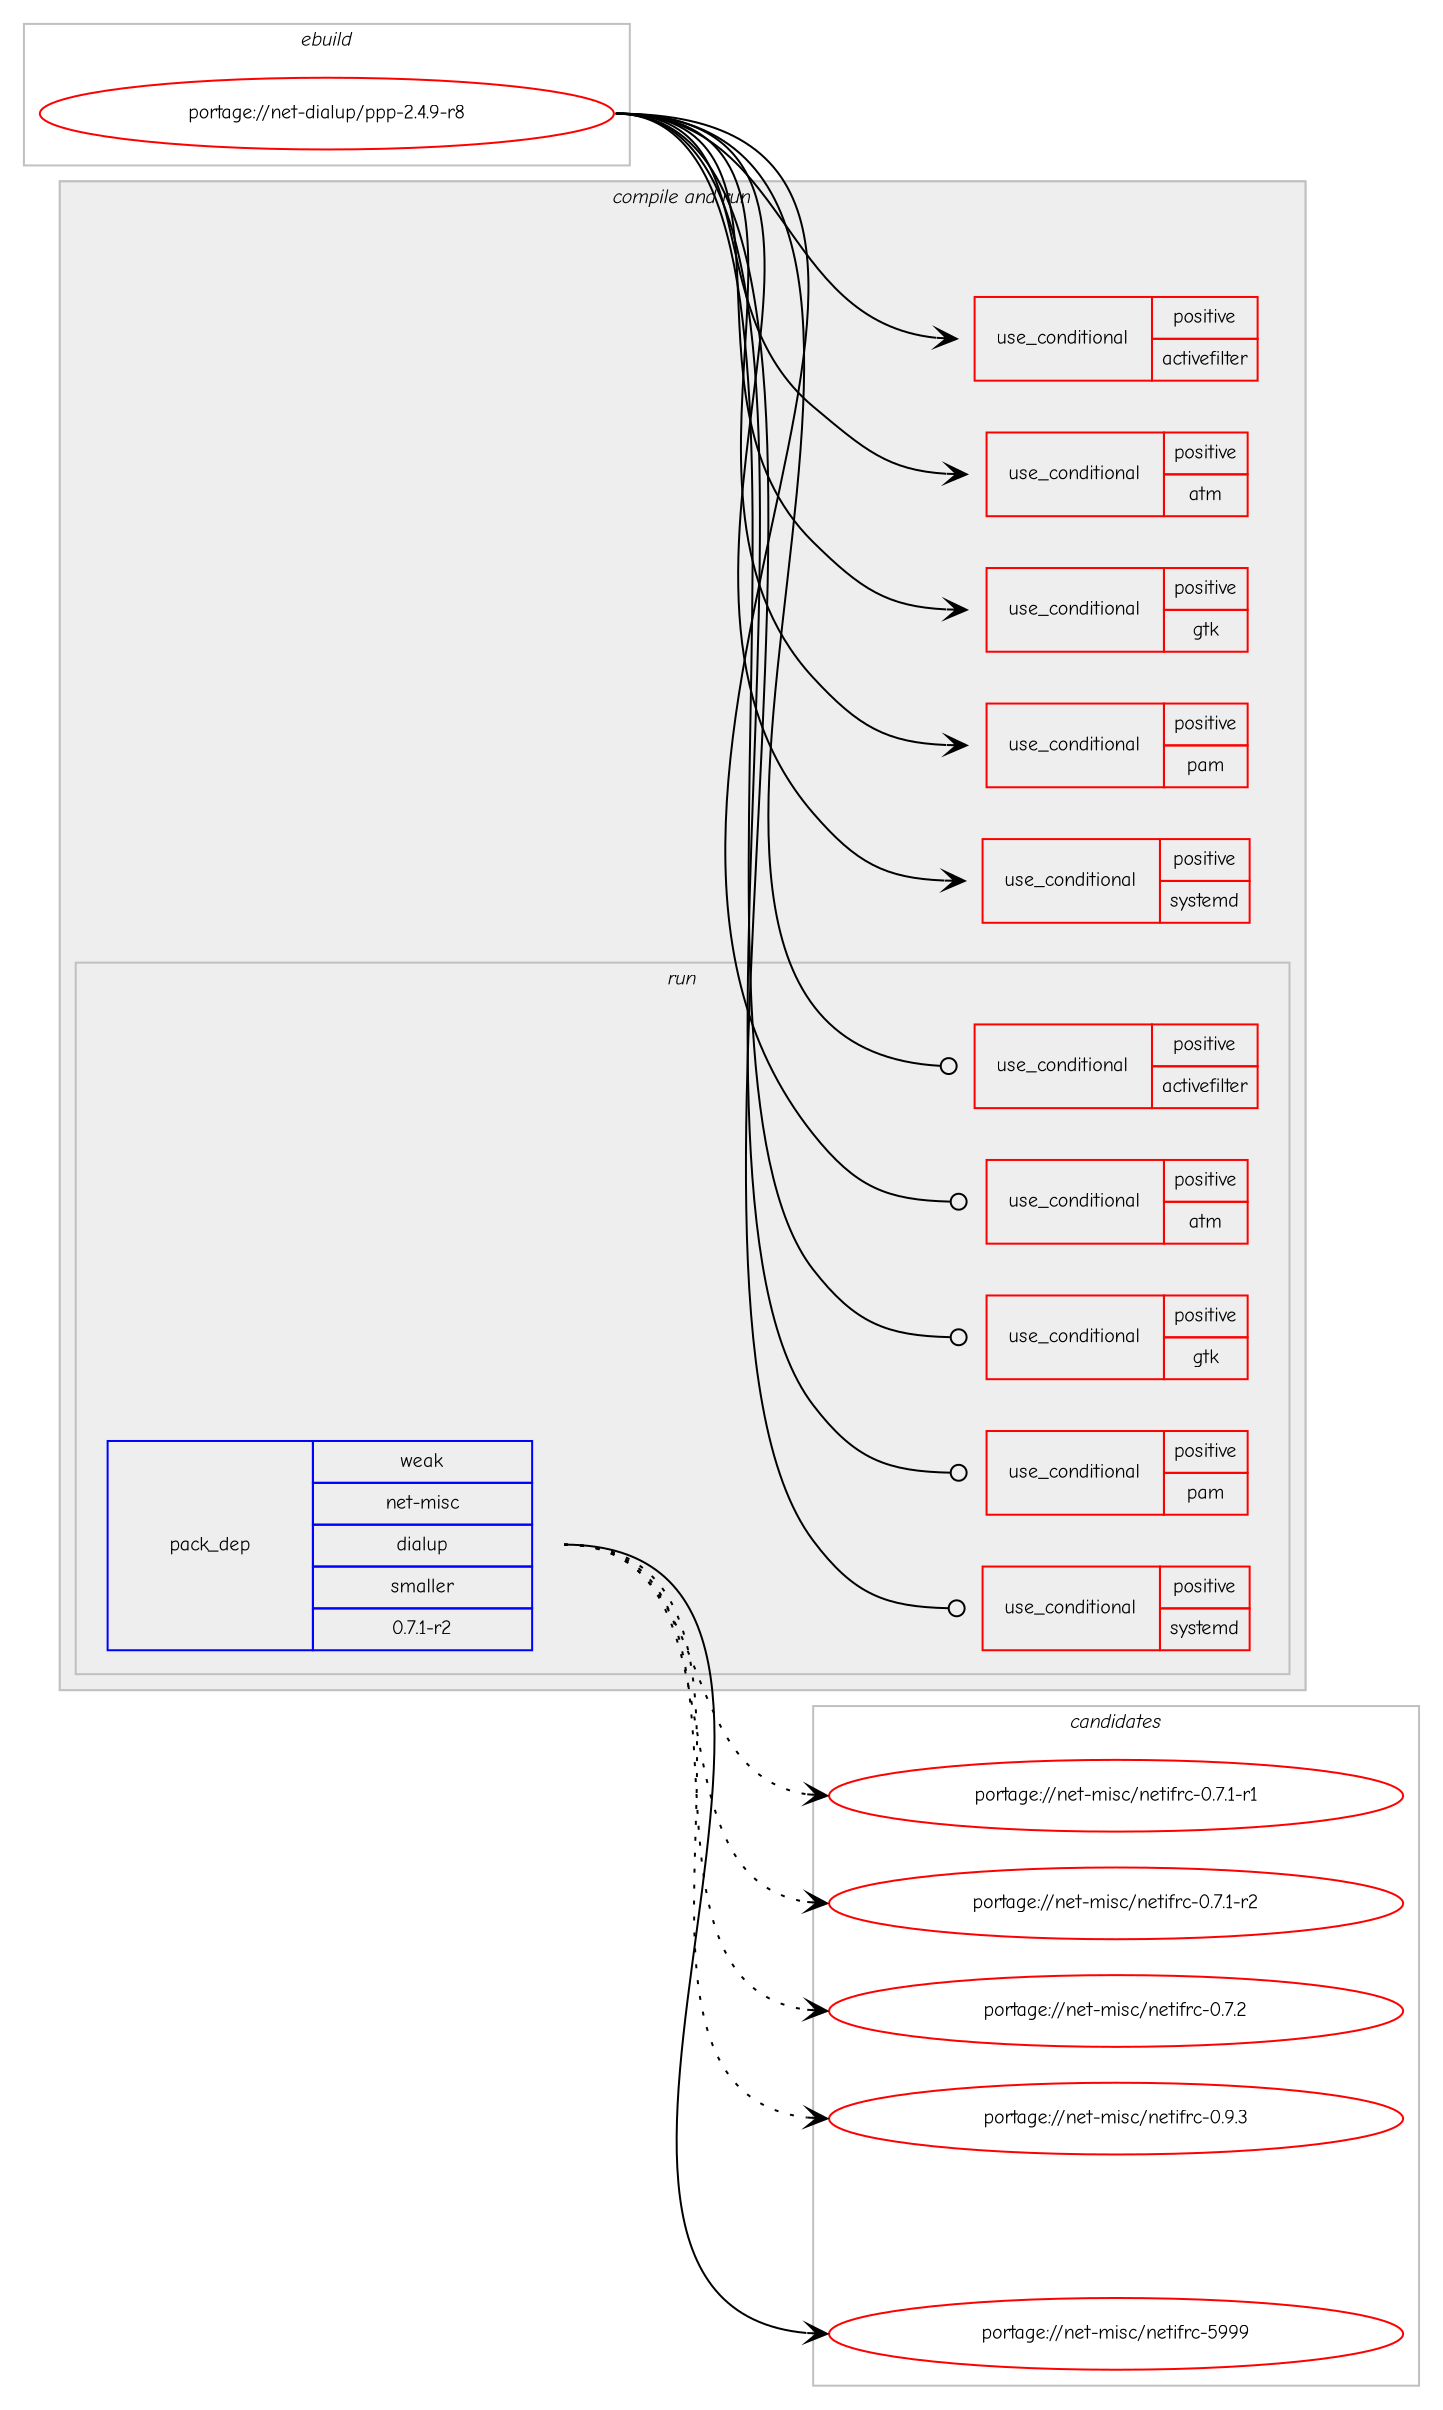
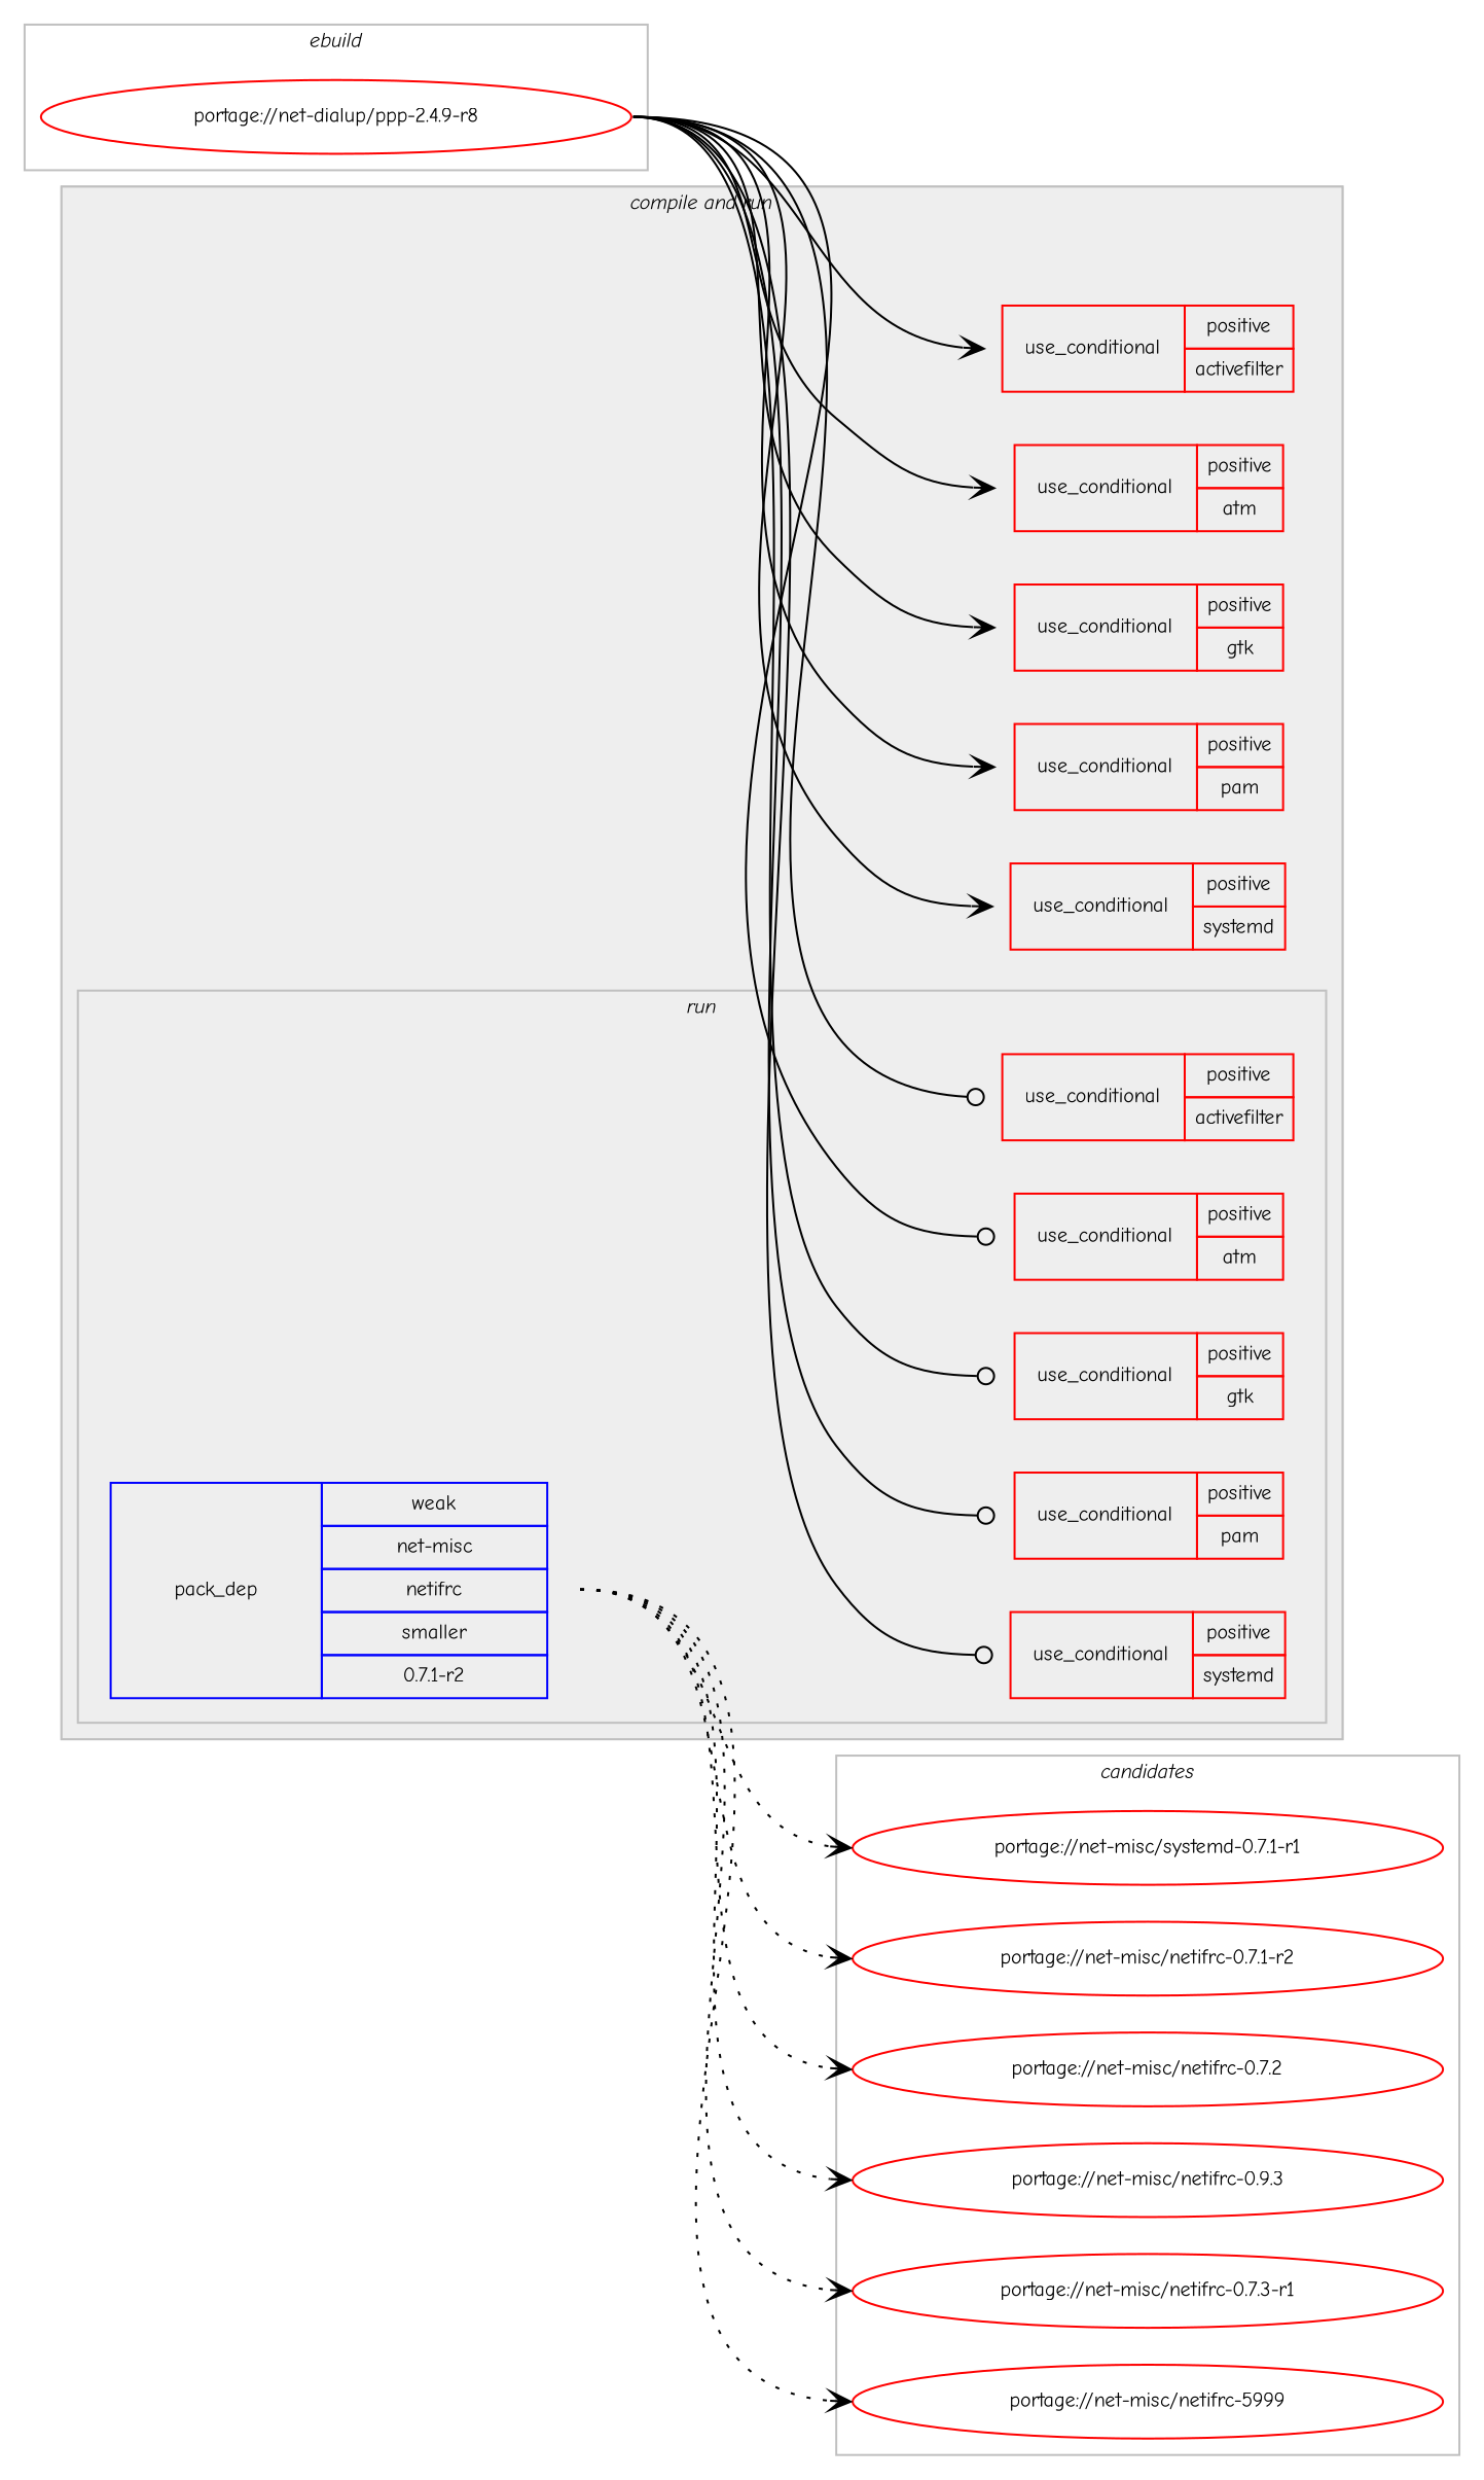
  digraph {
    compound=true
    concentrate=true
    fontname="Comic Neue"
    fontsize=10
    newrank=true
    rankdir=LR
    ranksep=1.5
    node [color=red fontname="Comic Neue" fontsize=10 shape=none]
    edge [arrowhead=vee fontname="Comic Neue" headport=w style=solid tailport=e weight=20]
    n1 [label="portage://net-dialup/ppp-2.4.9-r8" width=4 shape=""]
    n2 [label=<<TABLE BORDER="0" CELLBORDER="1" CELLSPACING="0" CELLPADDING="4"><TR><TD ROWSPAN="3" CELLPADDING="10">use_conditional</TD></TR><TR><TD>positive</TD></TR><TR><TD>activefilter</TD></TR></TABLE>>]
    n3 [label=<<TABLE BORDER="0" CELLBORDER="1" CELLSPACING="0" CELLPADDING="4"><TR><TD ROWSPAN="3" CELLPADDING="10">use_conditional</TD></TR><TR><TD>positive</TD></TR><TR><TD>atm</TD></TR></TABLE>>]
    n4 [label=<<TABLE BORDER="0" CELLBORDER="1" CELLSPACING="0" CELLPADDING="4"><TR><TD ROWSPAN="3" CELLPADDING="10">use_conditional</TD></TR><TR><TD>positive</TD></TR><TR><TD>gtk</TD></TR></TABLE>>]
    n5 [label=<<TABLE BORDER="0" CELLBORDER="1" CELLSPACING="0" CELLPADDING="4"><TR><TD ROWSPAN="3" CELLPADDING="10">use_conditional</TD></TR><TR><TD>positive</TD></TR><TR><TD>pam</TD></TR></TABLE>>]
    n6 [label=<<TABLE BORDER="0" CELLBORDER="1" CELLSPACING="0" CELLPADDING="4"><TR><TD ROWSPAN="3" CELLPADDING="10">use_conditional</TD></TR><TR><TD>positive</TD></TR><TR><TD>systemd</TD></TR></TABLE>>]
    n7 [label=<<TABLE BORDER="0" CELLBORDER="1" CELLSPACING="0" CELLPADDING="4"><TR><TD ROWSPAN="3" CELLPADDING="10">use_conditional</TD></TR><TR><TD>positive</TD></TR><TR><TD>activefilter</TD></TR></TABLE>>]
    n8 [label=<<TABLE BORDER="0" CELLBORDER="1" CELLSPACING="0" CELLPADDING="4"><TR><TD ROWSPAN="3" CELLPADDING="10">use_conditional</TD></TR><TR><TD>positive</TD></TR><TR><TD>atm</TD></TR></TABLE>>]
    n9 [label=<<TABLE BORDER="0" CELLBORDER="1" CELLSPACING="0" CELLPADDING="4"><TR><TD ROWSPAN="3" CELLPADDING="10">use_conditional</TD></TR><TR><TD>positive</TD></TR><TR><TD>gtk</TD></TR></TABLE>>]
    n10 [label=<<TABLE BORDER="0" CELLBORDER="1" CELLSPACING="0" CELLPADDING="4"><TR><TD ROWSPAN="3" CELLPADDING="10">use_conditional</TD></TR><TR><TD>positive</TD></TR><TR><TD>pam</TD></TR></TABLE>>]
    n11 [label=<<TABLE BORDER="0" CELLBORDER="1" CELLSPACING="0" CELLPADDING="4"><TR><TD ROWSPAN="3" CELLPADDING="10">use_conditional</TD></TR><TR><TD>positive</TD></TR><TR><TD>systemd</TD></TR></TABLE>>]
-   n12 [color=blue label=<<TABLE BORDER="0" CELLBORDER="1" CELLSPACING="0" CELLPADDING="4" WIDTH="220"><TR><TD ROWSPAN="6" CELLPADDING="30">pack_dep</TD></TR><TR><TD WIDTH="110">weak</TD></TR><TR><TD>net-misc</TD></TR><TR><TD>dialup</TD></TR><TR><TD>smaller</TD></TR><TR><TD>0.7.1-r2</TD></TR></TABLE>>]
-   n13 [label="portage://net-misc/netifrc-0.7.1-r1" width=4 shape=""]
+   n12 [color=blue label=<<TABLE BORDER="0" CELLBORDER="1" CELLSPACING="0" CELLPADDING="4" WIDTH="220"><TR><TD ROWSPAN="6" CELLPADDING="30">pack_dep</TD></TR><TR><TD WIDTH="110">weak</TD></TR><TR><TD>net-misc</TD></TR><TR><TD>netifrc</TD></TR><TR><TD>smaller</TD></TR><TR><TD>0.7.1-r2</TD></TR></TABLE>>]
+   n13 [label="portage://net-misc/systemd-0.7.1-r1" width=4 shape=""]
    n14 [label="portage://net-misc/netifrc-0.7.1-r2" width=4 shape=""]
    n15 [label="portage://net-misc/netifrc-0.7.2" width=4 shape=""]
    n16 [label="portage://net-misc/netifrc-0.9.3" width=4 shape=""]
+   n17 [label="portage://net-misc/netifrc-0.7.3-r1" width=4 shape=""]
    n18 [label="portage://net-misc/netifrc-5999" width=4 shape=""]
    subgraph cluster_1 {
      color=gray
      label=<<i>ebuild</i>>
      n1
    }
    subgraph cluster_2 {
      color=gray
      label=<<i>dependencies</i>>
      subgraph cluster_3 {
        color=gray
        fillcolor="#eeeeee"
        label=<<i>compile</i>>
        style=filled
        subgraph sub_4 {
          color=gray
          fillcolor="#eeeeee"
          label=<<i>compile</i>>
          style=filled
          n2
        }
        subgraph sub_5 {
          color=gray
          fillcolor="#eeeeee"
          label=<<i>compile</i>>
          style=filled
          n3
        }
        subgraph sub_6 {
          color=gray
          fillcolor="#eeeeee"
          label=<<i>compile</i>>
          style=filled
          n4
        }
        subgraph sub_7 {
          color=gray
          fillcolor="#eeeeee"
          label=<<i>compile</i>>
          style=filled
          n5
        }
        subgraph sub_8 {
          color=gray
          fillcolor="#eeeeee"
          label=<<i>compile</i>>
          style=filled
          n6
        }
      }
      subgraph cluster_9 {
        color=gray
        fillcolor="#eeeeee"
        label=<<i>compile and run</i>>
        style=filled
      }
      subgraph cluster_10 {
        color=gray
        fillcolor="#eeeeee"
        label=<<i>run</i>>
        style=filled
        subgraph sub_11 {
          color=gray
          fillcolor="#eeeeee"
          label=<<i>run</i>>
          style=filled
          n7
        }
        subgraph sub_12 {
          color=gray
          fillcolor="#eeeeee"
          label=<<i>run</i>>
          style=filled
          n8
        }
        subgraph sub_13 {
          color=gray
          fillcolor="#eeeeee"
          label=<<i>run</i>>
          style=filled
          n9
        }
        subgraph sub_14 {
          color=gray
          fillcolor="#eeeeee"
          label=<<i>run</i>>
          style=filled
          n10
        }
        subgraph sub_15 {
          color=gray
          fillcolor="#eeeeee"
          label=<<i>run</i>>
          style=filled
          n11
        }
        subgraph sub_16 {
          color=gray
          fillcolor="#eeeeee"
          label=<<i>run</i>>
          style=filled
          n12
        }
      }
    }
    subgraph cluster_17 {
      color=gray
      label=<<i>candidates</i>>
      rank=same
      subgraph sub_18 {
        color=black
        label=<<i>candidates</i>>
        nodesep=1
        rank=same
        n13
        n14
        n15
        n16
+       n17
        n18
      }
    }
    n1 -> n2
    n1 -> n3
    n1 -> n4
    n1 -> n5
    n1 -> n6
    n1 -> n7 [arrowhead=odot]
    n1 -> n8 [arrowhead=odot]
    n1 -> n9 [arrowhead=odot]
    n1 -> n10 [arrowhead=odot]
    n1 -> n11 [arrowhead=odot]
    n12 -> n13 [style=dotted weight=100]
    n12 -> n14 [style=dotted weight=100]
    n12 -> n15 [style=dotted weight=100]
    n12 -> n16 [style=dotted weight=100]
-   n12 -> n18 [weight=100]
+   n12 -> n17 [style=dotted weight=100]
+   n12 -> n18 [style=dotted weight=100]
  }
